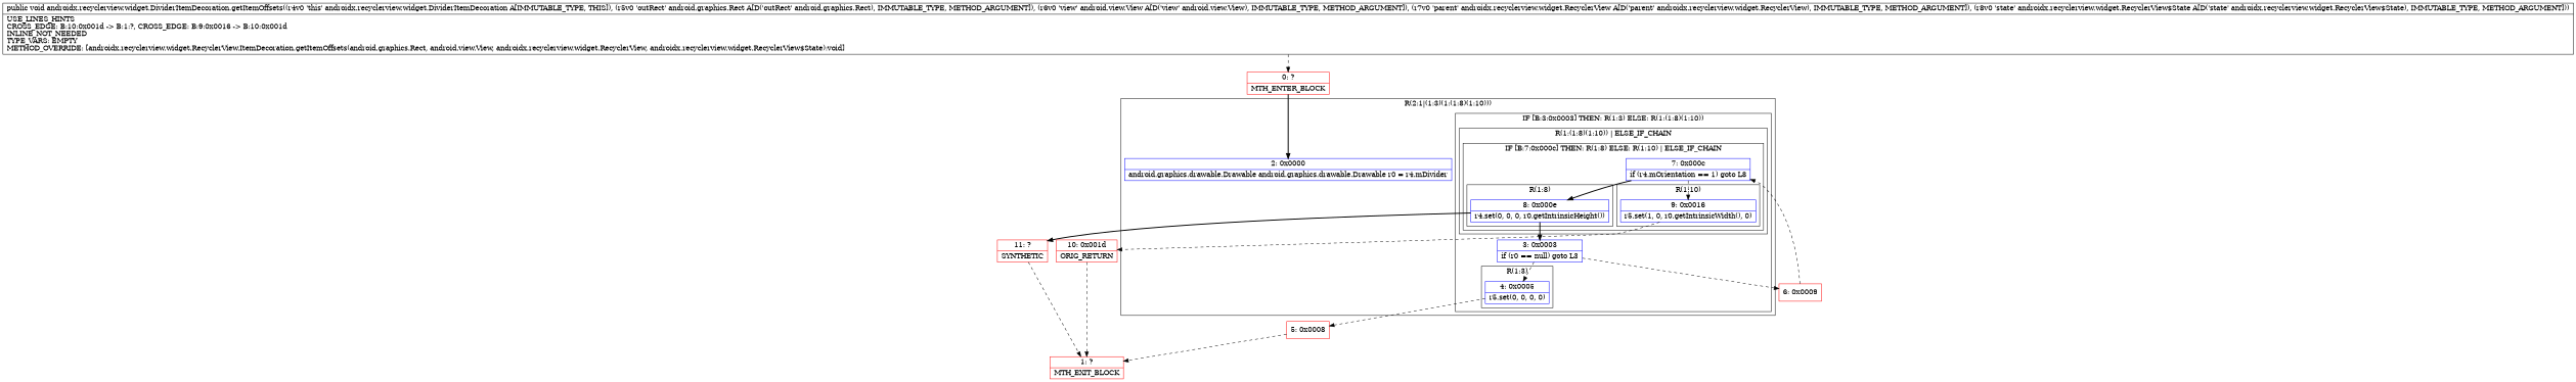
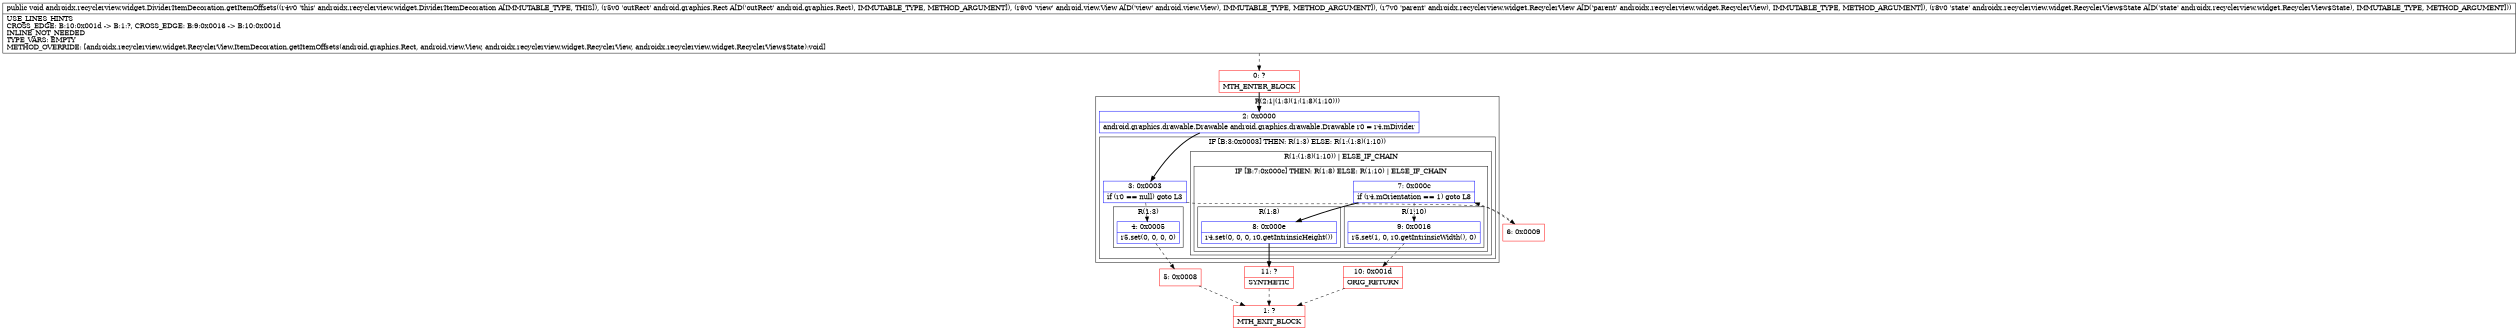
  digraph {
    node [color=blue shape=record]
    edge [style=dashed]
    n1 [label="{4\:\ 0x0005|r5.set(0, 0, 0, 0)\l}"]
    n2 [label="{8\:\ 0x000e|r4.set(0, 0, 0, r0.getIntrinsicHeight())\l}"]
    n3 [label="{9\:\ 0x0016|r5.set(1, 0, r0.getIntrinsicWidth(), 0)\l}"]
    n4 [label="{7\:\ 0x000c|if (r4.mOrientation == 1) goto L8\l}"]
    n5 [label="{3\:\ 0x0003|if (r0 == null) goto L3\l}"]
    n6 [label="{2\:\ 0x0000|android.graphics.drawable.Drawable android.graphics.drawable.Drawable r0 = r4.mDivider\l}"]
    n7 [color=red label="{5\:\ 0x0008}"]
    n8 [color=red label="{11\:\ ?|SYNTHETIC\l}"]
    n9 [color=red label="{10\:\ 0x001d|ORIG_RETURN\l}"]
    n10 [color=red label="{6\:\ 0x0009}"]
    n11 [color=red label="{1\:\ ?|MTH_EXIT_BLOCK\l}"]
    n12 [color=red label="{0\:\ ?|MTH_ENTER_BLOCK\l}"]
    n13 [label="{public void androidx.recyclerview.widget.DividerItemDecoration.getItemOffsets((r4v0 'this' androidx.recyclerview.widget.DividerItemDecoration A[IMMUTABLE_TYPE, THIS]), (r5v0 'outRect' android.graphics.Rect A[D('outRect' android.graphics.Rect), IMMUTABLE_TYPE, METHOD_ARGUMENT]), (r6v0 'view' android.view.View A[D('view' android.view.View), IMMUTABLE_TYPE, METHOD_ARGUMENT]), (r7v0 'parent' androidx.recyclerview.widget.RecyclerView A[D('parent' androidx.recyclerview.widget.RecyclerView), IMMUTABLE_TYPE, METHOD_ARGUMENT]), (r8v0 'state' androidx.recyclerview.widget.RecyclerView$State A[D('state' androidx.recyclerview.widget.RecyclerView$State), IMMUTABLE_TYPE, METHOD_ARGUMENT]))  | USE_LINES_HINTS\lCROSS_EDGE: B:10:0x001d \-\> B:1:?, CROSS_EDGE: B:9:0x0016 \-\> B:10:0x001d\lINLINE_NOT_NEEDED\lTYPE_VARS: EMPTY\lMETHOD_OVERRIDE: [androidx.recyclerview.widget.RecyclerView.ItemDecoration.getItemOffsets(android.graphics.Rect, android.view.View, androidx.recyclerview.widget.RecyclerView, androidx.recyclerview.widget.RecyclerView$State):void]\l}" color=""]
    subgraph cluster_1 {
      label="R(2:1|(1:3)(1:(1:8)(1:10)))"
      n6
      subgraph cluster_2 {
        label="IF [B:3:0x0003] THEN: R(1:3) ELSE: R(1:(1:8)(1:10))"
        n5
        subgraph cluster_3 {
          label="R(1:3)"
          n1
        }
        subgraph cluster_4 {
          label="R(1:(1:8)(1:10)) | ELSE_IF_CHAIN\l"
          subgraph cluster_5 {
            label="IF [B:7:0x000c] THEN: R(1:8) ELSE: R(1:10) | ELSE_IF_CHAIN\l"
            n4
            subgraph cluster_6 {
              label="R(1:8)"
              n2
            }
            subgraph cluster_7 {
              label="R(1:10)"
              n3
            }
          }
        }
      }
    }
    n1 -> n7
    n2 -> n8 [style=bold]
    n3 -> n9
    n4 -> n2 [style=bold]
    n4 -> n3
    n5 -> n1
    n5 -> n10
-   n2 -> n5 [style=bold]
+   n6 -> n5 [style=bold]
    n7 -> n11
    n8 -> n11
    n9 -> n11
    n10 -> n4
    n12 -> n6 [style=bold]
    n13 -> n12
  }
